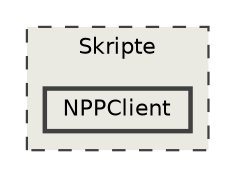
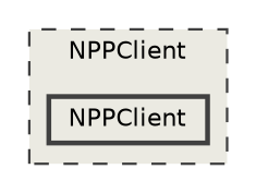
  digraph {
    compound=true
    rankdir=LR
    n1 [color=grey25 fillcolor="#ebeae2" fontname=Helvetica fontsize=10 height=0.2 label=NPPClient shape=box style="filled,bold" width=0.4]
    subgraph cluster_1 {
      bgcolor="#ebeae2"
      fontname=Helvetica
      fontsize=10
-     label=Skripte
+     label=NPPClient
      pencolor=grey25
      style="filled,dashed"
      n1
    }
  }
